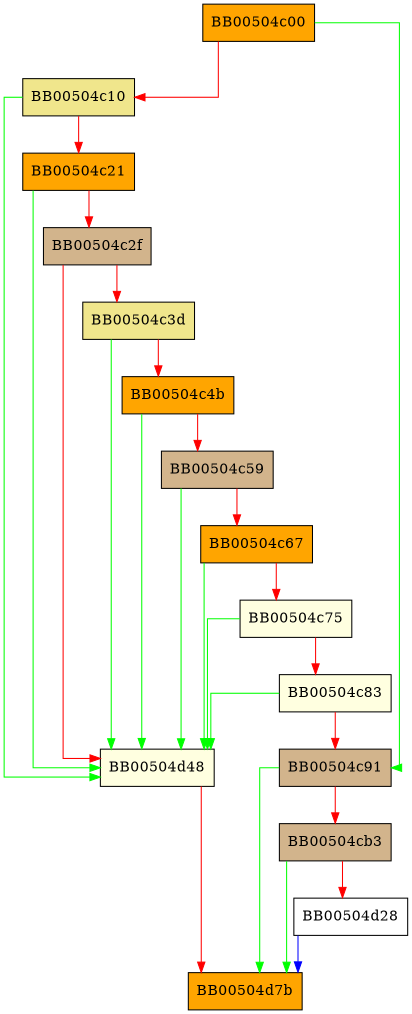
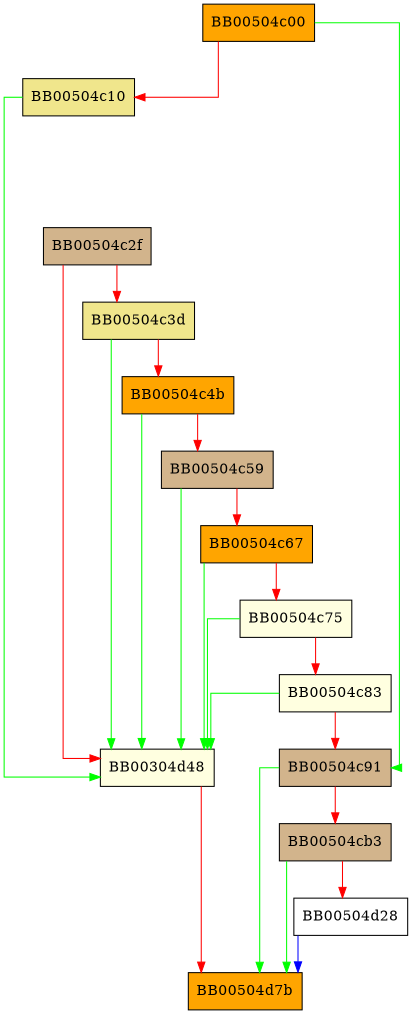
  digraph {
    splines=ortho
    node [fillcolor=orange shape=box style=filled]
    edge [color=red]
    BB00504c00
    BB00504c10 [fillcolor=khaki]
    BB00504c91 [fillcolor=tan]
    BB00504d7b
-   BB00504d48 [fillcolor=lightyellow]
-   BB00504c21
+   BB00504d48 [fillcolor=lightyellow label=BB00304d48]
    BB00504c2f [fillcolor=tan]
    BB00504c3d [fillcolor=khaki]
    BB00504c4b
    BB00504c59 [fillcolor=tan]
    BB00504c67
    BB00504c75 [fillcolor=lightyellow]
    BB00504c83 [fillcolor=lightyellow]
    BB00504cb3 [fillcolor=tan]
    BB00504d28 [fillcolor=white]
    BB00504c00 -> BB00504c10
    BB00504c00 -> BB00504c91 [color=green]
    BB00504c10 -> BB00504d48 [color=green]
-   BB00504c10 -> BB00504c21
    BB00504c91 -> BB00504d7b [color=green]
    BB00504c91 -> BB00504cb3
    BB00504d48 -> BB00504d7b
-   BB00504c21 -> BB00504d48 [color=green]
-   BB00504c21 -> BB00504c2f
    BB00504c2f -> BB00504d48
    BB00504c2f -> BB00504c3d
    BB00504c3d -> BB00504d48 [color=green]
    BB00504c3d -> BB00504c4b
    BB00504c4b -> BB00504d48 [color=green]
    BB00504c4b -> BB00504c59
    BB00504c59 -> BB00504d48 [color=green]
    BB00504c59 -> BB00504c67
    BB00504c67 -> BB00504d48 [color=green]
    BB00504c67 -> BB00504c75
    BB00504c75 -> BB00504d48 [color=green]
    BB00504c75 -> BB00504c83
    BB00504c83 -> BB00504c91
    BB00504c83 -> BB00504d48 [color=green]
    BB00504cb3 -> BB00504d7b [color=green]
    BB00504cb3 -> BB00504d28
    BB00504d28 -> BB00504d7b [color=blue]
  }
